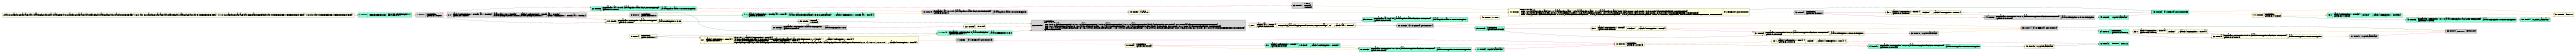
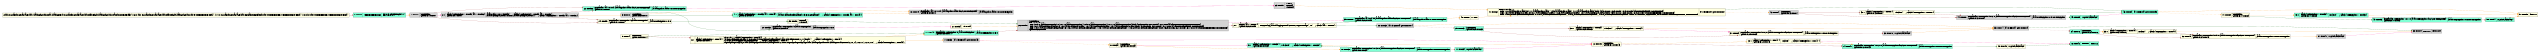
  digraph {
    rankdir=LR
    node [fillcolor=lightyellow shape=record style=filled]
    edge [arrowhead=dot color=darkorange]
    n1 [fillcolor=aquamarine label="{0\:\ 0x0000|MTH_ENTER_BLOCK\l|int r0 = getAxisLenght(r17)\lint r4 = r0 + 1\l}"]
    n2 [fillcolor=lightgrey label="{1\:\ 0x0007|SYNTHETIC\lSplitter:B:1:0x0007\l}"]
    n3 [fillcolor=lightgrey label="{2\:\ ?|Catch:\{ IOException \-\> 0x005b, all \-\> 0x0056 \}\lSplitter:B:1:0x0007\l|java.io.File r1 = r17.getFile()     \/\/ Catch:\{ IOException \-\> 0x005b, all \-\> 0x0056 \}\ljava.io.FileInputStream r8 = new java.io.FileInputStream(r1)     \/\/ Catch:\{ IOException \-\> 0x005b, all \-\> 0x0056 \}\l}"]
    n4 [fillcolor=aquamarine label="{22\:\ 0x0056|ExcHandler: all (r0v8 'th' java.lang.Throwable A[CUSTOM_DECLARE])\lSplitter:B:1:0x0007\l|java.lang.Throwable r0 = move\-exception\l}"]
    n5 [label="{24\:\ 0x005b|ExcHandler: IOException (e java.io.IOException)\lSplitter:B:1:0x0007\l|java.io.IOException r0 = e\l}"]
    n6 [fillcolor=lightgrey label="{3\:\ 0x0010|SYNTHETIC\lSplitter:B:3:0x0010\l}"]
    n7 [fillcolor=lightgrey label="{23\:\ 0x0057|r1 = r0\lr8 = null\lr15 = null\l}"]
    n8 [label="{25\:\ 0x005c|r8 = null\lr15 = null\l}"]
    n9 [fillcolor=aquamarine label="{4\:\ ?|Catch:\{ IOException \-\> 0x0053, all \-\> 0x004f \}\lSplitter:B:3:0x0010\l|java.nio.channels.FileChannel r15 = r8.getChannel()     \/\/ Catch:\{ IOException \-\> 0x0053, all \-\> 0x004f \}\l}"]
    n10 [fillcolor=lightgrey label="{18\:\ 0x004f|ExcHandler: all (r0v10 'th' java.lang.Throwable A[CUSTOM_DECLARE])\lSplitter:B:3:0x0010\l|java.lang.Throwable r0 = move\-exception\l}"]
    n11 [fillcolor=lightgrey label="{20\:\ 0x0053|ExcHandler: IOException (e java.io.IOException)\lSplitter:B:3:0x0010\l|java.io.IOException r0 = e\l}"]
-   n12 [label="{19\:\ 0x0050|r1 = r0\lr15 = null\l}"]
    n13 [label="{21\:\ 0x0054|r15 = null\l}"]
    n14 [label="{5\:\ 0x0014|SYNTHETIC\lSplitter:B:5:0x0014\l}"]
    n15 [label="{6\:\ ?|Catch:\{ IOException \-\> 0x004d \}\lSplitter:B:5:0x0014\l|r9 = r15     \/\/ Catch:\{ IOException \-\> 0x004d \}\ljava.nio.MappedByteBuffer r2 = r9.map(java.nio.channels.FileChannel.MapMode.READ_ONLY, 0, r1.length())     \/\/ Catch:\{ IOException \-\> 0x004d \}\lr2.order(java.nio.ByteOrder.BIG_ENDIAN)     \/\/ Catch:\{ IOException \-\> 0x004d \}\lorg.mapsforge.map.layer.hills.ShadingAlgorithm$RawShadingResult r2 = new org.mapsforge.map.layer.hills.ShadingAlgorithm.RawShadingResult(convert(r2, r0, r4, r18, r17), r0, r0, r18)     \/\/ Catch:\{ IOException \-\> 0x004d \}\l}"]
    n16 [fillcolor=aquamarine label="{17\:\ 0x004d|ExcHandler: IOException (e java.io.IOException)\lSplitter:B:5:0x0014\l|java.io.IOException r0 = e\l}"]
    n17 [fillcolor=lightgrey label="{7\:\ 0x0038|if (r15 == null) goto L_0x0043\l}"]
    n18 [fillcolor=lightgrey label="{26\:\ 0x005e|SYNTHETIC\lPHI: r0 r8 r15 \l  PHI: (r0v3 'e' java.io.IOException) = (r0v7 'e' java.io.IOException), (r0v9 'e' java.io.IOException), (r0v11 'e' java.io.IOException) binds: [B:25:0x005c, B:21:0x0054, B:17:0x004d] A[DONT_GENERATE, DONT_INLINE]\l  PHI: (r8v1 java.io.FileInputStream) = (r8v2 java.io.FileInputStream), (r8v4 java.io.FileInputStream), (r8v4 java.io.FileInputStream) binds: [B:25:0x005c, B:21:0x0054, B:17:0x004d] A[DONT_GENERATE, DONT_INLINE]\l  PHI: (r15v1 java.nio.channels.FileChannel) = (r15v2 java.nio.channels.FileChannel), (r15v4 java.nio.channels.FileChannel), (r15v6 java.nio.channels.FileChannel) binds: [B:25:0x005c, B:21:0x0054, B:17:0x004d] A[DONT_GENERATE, DONT_INLINE]\lSplitter:B:26:0x005e\l}"]
    n19 [label="{8\:\ 0x003a|SYNTHETIC\lSplitter:B:8:0x003a\l}"]
    n20 [label="{12\:\ 0x0043|SYNTHETIC\lSplitter:B:12:0x0043\l}"]
    n21 [fillcolor=aquamarine label="{9\:\ ?|Catch:\{ IOException \-\> 0x003e \}\lSplitter:B:8:0x003a\l|r15.close()     \/\/ Catch:\{ IOException \-\> 0x003e \}\l}"]
    n22 [fillcolor=aquamarine label="{10\:\ 0x003e|ExcHandler: IOException (r0v13 'e' java.io.IOException A[CUSTOM_DECLARE])\lSplitter:B:8:0x003a\l|java.io.IOException r0 = move\-exception\l}"]
    n23 [label="{13\:\ ?|Catch:\{ IOException \-\> 0x0047 \}\lSplitter:B:12:0x0043\l|r8.close()     \/\/ Catch:\{ IOException \-\> 0x0047 \}\l}"]
    n24 [fillcolor=aquamarine label="{14\:\ 0x0047|ExcHandler: IOException (r0v12 'e' java.io.IOException A[CUSTOM_DECLARE])\lSplitter:B:12:0x0043\l|java.io.IOException r0 = move\-exception\l}"]
    n25 [fillcolor=aquamarine label="{11\:\ 0x003f|r0.printStackTrace()\l}"]
    n26 [fillcolor=aquamarine label="{16\:\ 0x004c|RETURN\l|return r2\l}"]
    n27 [label="{15\:\ 0x0048|r0.printStackTrace()\l}"]
    n28 [label="{27\:\ ?|Catch:\{ all \-\> 0x0080 \}\lSplitter:B:26:0x005e\l|LOGGER.log(java.util.logging.Level.SEVERE, r0.getMessage(), r0)     \/\/ Catch:\{ all \-\> 0x0080 \}\l}"]
    n29 [fillcolor=aquamarine label="{39\:\ 0x0080|ExcHandler: all (r0v4 'th' java.lang.Throwable A[CUSTOM_DECLARE])\lSplitter:B:26:0x005e\l|java.lang.Throwable r0 = move\-exception\l}"]
    n30 [label="{41\:\ 0x0082|PHI: r1 r8 r15 \l  PHI: (r1v0 java.lang.Throwable) = (r1v1 java.lang.Throwable), (r1v5 java.lang.Throwable), (r1v7 java.lang.Throwable) binds: [B:40:0x0081, B:23:0x0057, B:19:0x0050] A[DONT_GENERATE, DONT_INLINE]\l  PHI: (r8v0 java.io.FileInputStream) = (r8v1 java.io.FileInputStream), (r8v3 java.io.FileInputStream), (r8v4 java.io.FileInputStream) binds: [B:40:0x0081, B:23:0x0057, B:19:0x0050] A[DONT_GENERATE, DONT_INLINE]\l  PHI: (r15v0 java.nio.channels.FileChannel) = (r15v1 java.nio.channels.FileChannel), (r15v3 java.nio.channels.FileChannel), (r15v5 java.nio.channels.FileChannel) binds: [B:40:0x0081, B:23:0x0057, B:19:0x0050] A[DONT_GENERATE, DONT_INLINE]\l|if (r15 == null) goto L_0x008d\l}"]
    n31 [fillcolor=lightgrey label="{42\:\ 0x0084|SYNTHETIC\lSplitter:B:42:0x0084\l}"]
    n32 [fillcolor=aquamarine label="{46\:\ 0x008d|if (r8 == null) goto L_0x0098\l}"]
    n33 [fillcolor=lightgrey label="{28\:\ 0x0069|if (r15 == null) goto L_0x0074\l}"]
    n34 [label="{40\:\ 0x0081|r1 = r0\l}"]
    n35 [fillcolor=aquamarine label="{29\:\ 0x006b|SYNTHETIC\lSplitter:B:29:0x006b\l}"]
    n36 [fillcolor=lightgrey label="{33\:\ 0x0074|if (r8 == null) goto L_0x007f\l}"]
    n37 [label="{30\:\ ?|Catch:\{ IOException \-\> 0x006f \}\lSplitter:B:29:0x006b\l|r15.close()     \/\/ Catch:\{ IOException \-\> 0x006f \}\l}"]
    n38 [label="{31\:\ 0x006f|ExcHandler: IOException (r0v6 'e' java.io.IOException A[CUSTOM_DECLARE])\lSplitter:B:29:0x006b\l|java.io.IOException r0 = move\-exception\l}"]
    n39 [fillcolor=aquamarine label="{34\:\ 0x0076|SYNTHETIC\lSplitter:B:34:0x0076\l}"]
    n40 [fillcolor=lightgrey label="{38\:\ 0x007f|RETURN\l|return null\l}"]
    n41 [fillcolor=lightgrey label="{32\:\ 0x0070|r0.printStackTrace()\l}"]
    n42 [label="{35\:\ ?|Catch:\{ IOException \-\> 0x007a \}\lSplitter:B:34:0x0076\l|r8.close()     \/\/ Catch:\{ IOException \-\> 0x007a \}\l}"]
    n43 [label="{36\:\ 0x007a|ExcHandler: IOException (r0v5 'e' java.io.IOException A[CUSTOM_DECLARE])\lSplitter:B:34:0x0076\l|java.io.IOException r0 = move\-exception\l}"]
    n44 [fillcolor=lightgrey label="{37\:\ 0x007b|r0.printStackTrace()\l}"]
    n45 [label="{43\:\ ?|Catch:\{ IOException \-\> 0x0088 \}\lSplitter:B:42:0x0084\l|r15.close()     \/\/ Catch:\{ IOException \-\> 0x0088 \}\l}"]
    n46 [fillcolor=lightgrey label="{44\:\ 0x0088|ExcHandler: IOException (r0v2 'e' java.io.IOException A[CUSTOM_DECLARE])\lSplitter:B:42:0x0084\l|java.io.IOException r0 = move\-exception\l}"]
    n47 [label="{47\:\ 0x008f|SYNTHETIC\lSplitter:B:47:0x008f\l}"]
    n48 [label="{51\:\ 0x0098|throw r1\l}"]
    n49 [fillcolor=aquamarine label="{45\:\ 0x0089|r0.printStackTrace()\l}"]
    n50 [fillcolor=aquamarine label="{48\:\ ?|Catch:\{ IOException \-\> 0x0093 \}\lSplitter:B:47:0x008f\l|r8.close()     \/\/ Catch:\{ IOException \-\> 0x0093 \}\l}"]
    n51 [fillcolor=aquamarine label="{49\:\ 0x0093|ExcHandler: IOException (r0v1 'e' java.io.IOException A[CUSTOM_DECLARE])\lSplitter:B:47:0x008f\l|java.io.IOException r0 = move\-exception\l}"]
    n52 [fillcolor=aquamarine label="{50\:\ 0x0094|r0.printStackTrace()\l}"]
    n53 [label="{public org.mapsforge.map.layer.hills.ShadingAlgorithm$RawShadingResult org.mapsforge.map.layer.hills.DiffuseLightShadingAlgorithm.transformToByteBuffer((r16v0 'this' org.mapsforge.map.layer.hills.DiffuseLightShadingAlgorithm A[IMMUTABLE_TYPE, THIS]), (r17v0 org.mapsforge.map.layer.hills.HgtCache$HgtFileInfo A[IMMUTABLE_TYPE, METHOD_ARGUMENT]), (r18v0 int A[IMMUTABLE_TYPE, METHOD_ARGUMENT])) }"]
    n1 -> n2 [arrowhead=box]
    n2 -> n3 [color=deeppink]
    n2 -> n4 [color=brown]
    n2 -> n5 [color=brown]
    n3 -> n4 [color=brown]
    n3 -> n5 [color=brown]
    n3 -> n6
    n4 -> n7 [arrowhead=box color=deeppink]
    n5 -> n8 [arrowhead=box color=darkgreen]
    n6 -> n9 [arrowhead=box color=darkgreen]
    n6 -> n10 [arrowhead=box]
    n6 -> n11 [color=darkgreen]
    n7 -> n30 [arrowhead=box]
    n8 -> n18 [color=darkgreen]
    n9 -> n10
-   n10 -> n12 [arrowhead=box color=brown]
    n11 -> n13 [color=deeppink]
-   n12 -> n30 [color=darkgreen]
    n13 -> n18
    n14 -> n15 [arrowhead=box color=brown]
    n14 -> n16 [arrowhead=box color=darkgreen]
    n15 -> n16
    n15 -> n17 [arrowhead=box]
    n16 -> n18 [arrowhead=box color=brown]
    n17 -> n19 [arrowhead=box style=dashed]
    n17 -> n20 [arrowhead=box color=deeppink]
    n18 -> n28 [color=brown]
    n18 -> n29 [arrowhead=box color=deeppink]
    n19 -> n21 [color=deeppink]
    n19 -> n22
    n20 -> n23
    n20 -> n24 [arrowhead=box color=brown]
    n21 -> n20 [arrowhead=box]
-   n21 -> n22 [arrowhead=box color=darkgreen]
+   n22 -> n21 [arrowhead=box color=darkgreen]
    n22 -> n25 [color=brown]
    n23 -> n24 [arrowhead=box]
    n23 -> n26 [color=deeppink]
    n24 -> n27 [color=darkgreen]
    n25 -> n20 [color=deeppink]
    n27 -> n26 [color=darkgreen]
    n28 -> n29 [arrowhead=box color=darkgreen]
    n28 -> n33 [color=darkgreen]
    n29 -> n34 [arrowhead=box]
    n30 -> n31 [style=dashed]
    n30 -> n32 [color=darkgreen]
    n31 -> n45 [color=brown]
    n31 -> n46 [arrowhead=box color=brown]
    n32 -> n47 [style=dashed]
    n32 -> n48
    n33 -> n35 [color=brown style=dashed]
    n33 -> n36
    n34 -> n30 [arrowhead=box]
    n35 -> n37 [color=brown]
    n35 -> n38 [color=brown]
    n36 -> n39 [arrowhead=box color=brown style=dashed]
    n36 -> n40 [color=darkgreen]
    n37 -> n36 [arrowhead=box]
    n37 -> n38 [arrowhead=box color=deeppink]
    n38 -> n41 [arrowhead=box color=brown]
    n39 -> n42 [arrowhead=box]
    n39 -> n43 [color=brown]
    n41 -> n36 [arrowhead=box]
    n42 -> n40
    n42 -> n43 [color=brown]
    n43 -> n44
    n44 -> n40 [color=deeppink]
    n45 -> n32 [color=darkgreen]
    n45 -> n46 [arrowhead=box color=brown]
    n46 -> n49 [arrowhead=box color=darkgreen]
    n47 -> n50 [arrowhead=box]
    n47 -> n51 [color=darkgreen]
    n49 -> n32 [color=deeppink]
    n50 -> n48 [arrowhead=box]
    n50 -> n51 [color=brown]
    n51 -> n52 [arrowhead=box color=brown]
    n52 -> n48
    n53 -> n1 [color=brown]
  }
